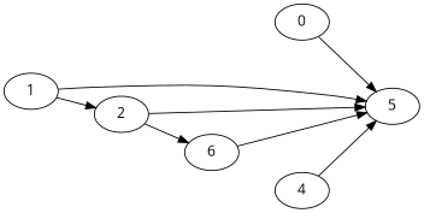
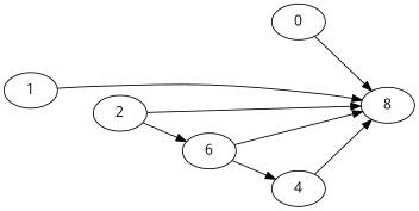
  digraph {
    fontname="Open Sans"
    rankdir=LR
    node [fontname="Open Sans"]
    edge [fontname="Open Sans"]
    0
-   5
+   5 [label=8]
    1
    2
    n5 [label=6]
    4
    0 -> 5
    1 -> 5
-   1 -> 2
    2 -> 5
    2 -> n5
    n5 -> 5
+   n5 -> 4
    4 -> 5
  }
